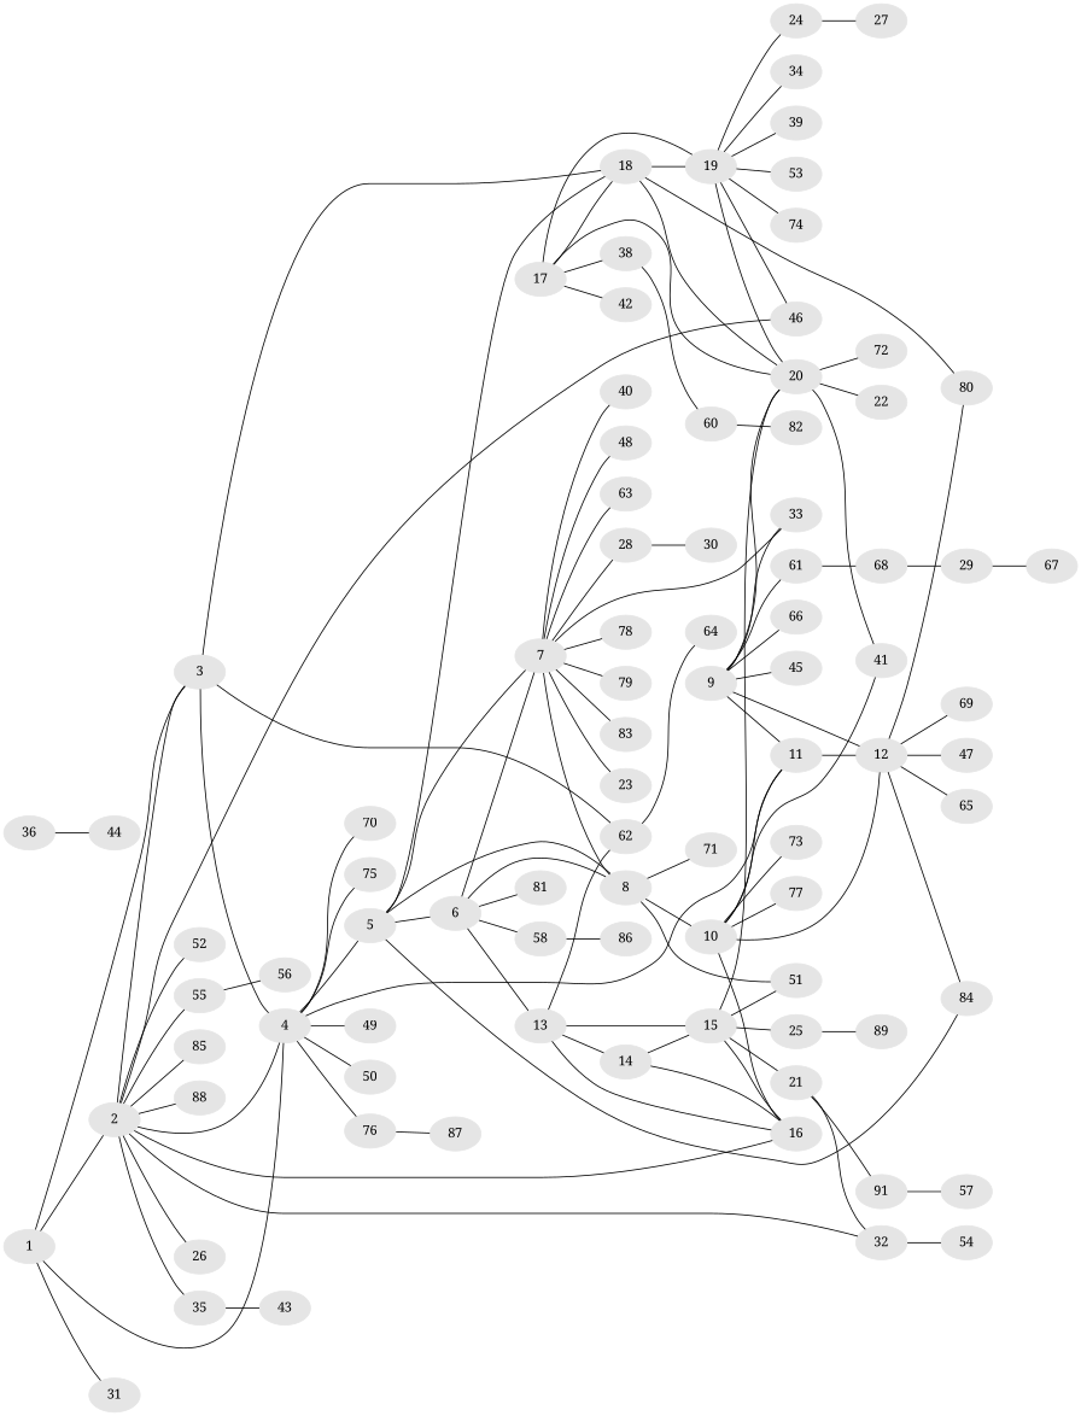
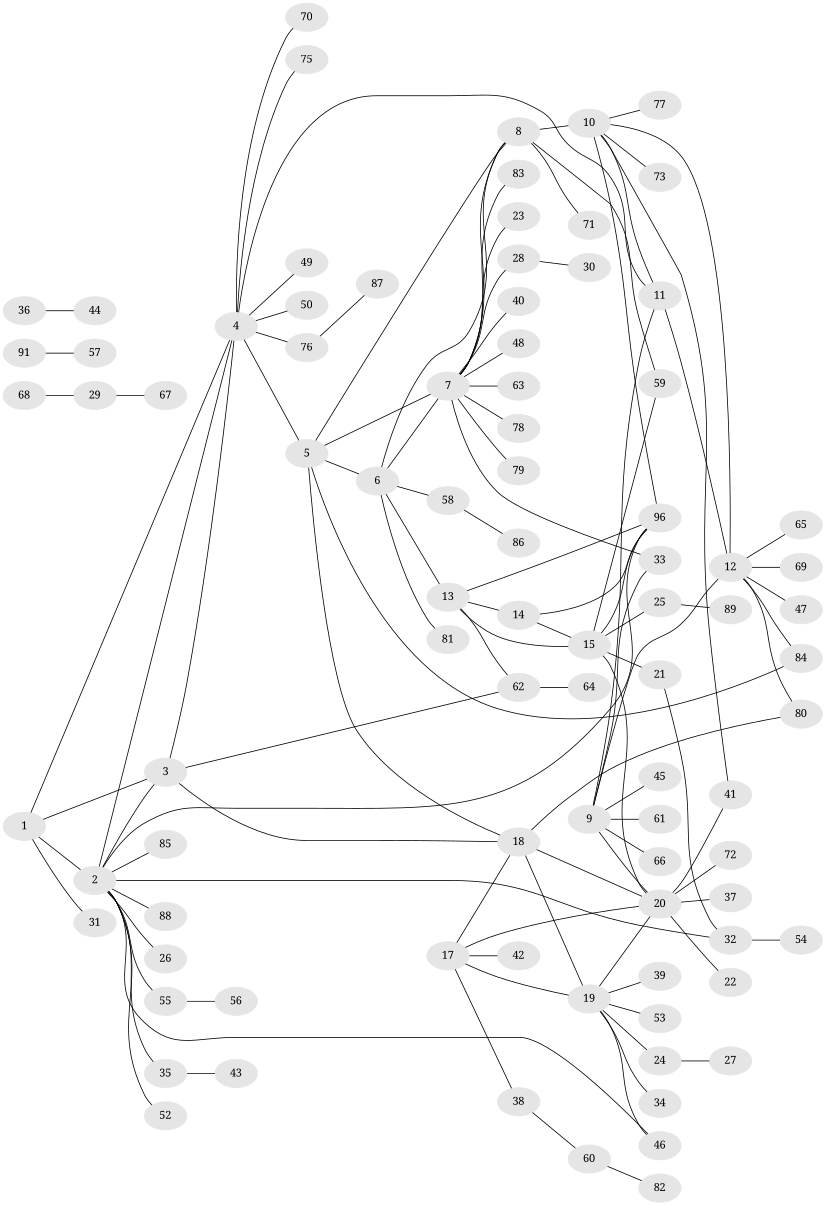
  graph {
    fontname="Noto Serif"
    rankdir=LR
    node [color=gray90 fontname="Noto Serif" style=filled]
    edge [fontname="Noto Serif"]
    1
    2
    3
    4
    31
-   16
+   16 [label=96]
    26
    32
    35
    46
    52
    55
    85
    88
    18
    62
    5
    11
    49
    50
    70
    75
    76
    54
    43
    56
    20
    80
    19
    64
    6
    7
    8
    84
    12
    87
    13
    58
    81
    23
    28
    33
    40
    48
    63
    78
    79
    83
    10
-   59 [label=51]
+   59
    71
    14
    15
    86
    30
    41
    73
    77
    9
    45
    61
    66
    47
    65
    69
    22
+   37
    72
    68
    29
    67
    21
    25
    n74 [label=91]
    89
    17
    38
    42
    24
    34
    39
    53
-   74
    60
    27
    36
    44
    57
    82
    1 -- 2
    1 -- 3
    1 -- 4
    1 -- 31
    2 -- 3
    2 -- 4
    2 -- 16
    2 -- 26
    2 -- 32
    2 -- 35
    2 -- 46
    2 -- 52
    2 -- 55
    2 -- 85
    2 -- 88
    3 -- 4
    3 -- 18
    3 -- 62
    4 -- 5
    4 -- 11
    4 -- 49
    4 -- 50
    4 -- 70
    4 -- 75
    4 -- 76
    32 -- 54
    35 -- 43
    55 -- 56
    18 -- 20
    18 -- 80
    18 -- 19
    62 -- 64
    5 -- 18
    5 -- 6
    5 -- 7
    5 -- 8
    5 -- 84
    11 -- 12
    76 -- 87
    20 -- 41
    20 -- 22
+   20 -- 37
    20 -- 72
    19 -- 46
    19 -- 20
    19 -- 24
    19 -- 34
    19 -- 39
    19 -- 53
-   19 -- 74
    6 -- 7
    6 -- 8
    6 -- 13
    6 -- 58
    6 -- 81
    7 -- 8
    7 -- 23
    7 -- 28
    7 -- 33
    7 -- 40
    7 -- 48
    7 -- 63
    7 -- 78
    7 -- 79
    7 -- 83
    8 -- 10
    8 -- 59
    8 -- 71
    12 -- 80
    12 -- 84
    12 -- 47
    12 -- 65
    12 -- 69
    13 -- 16
    13 -- 62
    13 -- 14
    13 -- 15
    58 -- 86
    28 -- 30
    10 -- 16
    10 -- 11
    10 -- 12
    10 -- 41
    10 -- 73
    10 -- 77
    14 -- 16
    14 -- 15
    15 -- 16
    15 -- 20
    15 -- 59
    15 -- 21
    15 -- 25
    9 -- 11
    9 -- 20
    9 -- 12
    9 -- 33
    9 -- 45
    9 -- 61
    9 -- 66
-   61 -- 68
    68 -- 29
    29 -- 67
    21 -- 32
-   21 -- n74
    25 -- 89
    n74 -- 57
    17 -- 18
    17 -- 20
    17 -- 19
    17 -- 38
    17 -- 42
    38 -- 60
    24 -- 27
    60 -- 82
    36 -- 44
  }
